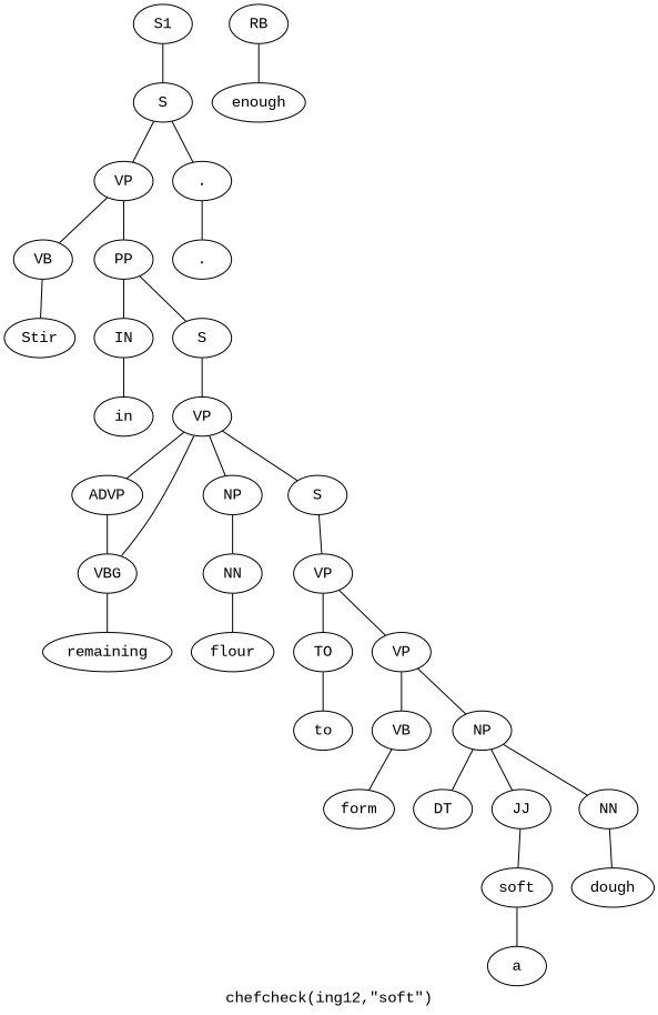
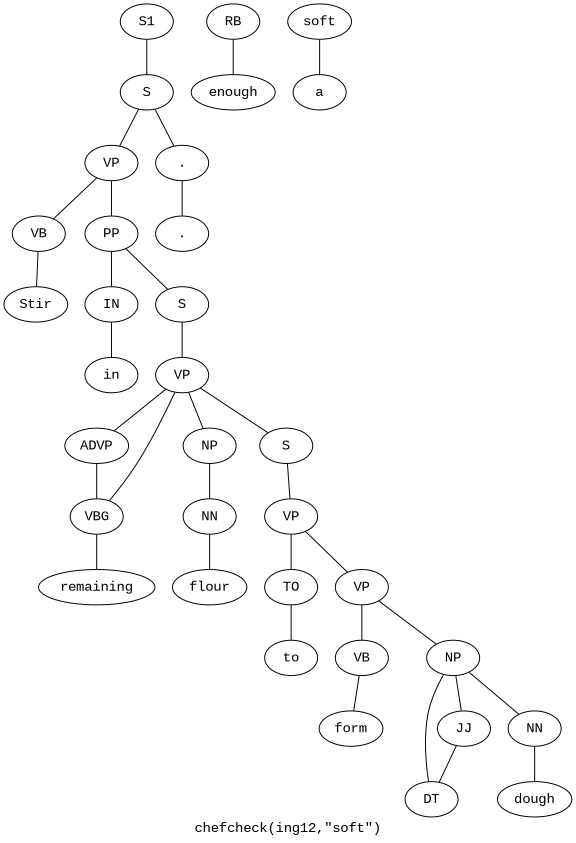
  graph {
    fontname="Liberation Mono"
    label="chefcheck(ing12,\"soft\")"
    node [fontname="Liberation Mono"]
    edge [fontname="Liberation Mono"]
    n1 [label=S1]
    n2 [label=S]
    n3 [label=VP]
    n4 [label="."]
    n5 [label=VB]
    n6 [label=PP]
    n7 [label="."]
    n8 [label=Stir]
    n9 [label=IN]
    n10 [label=S]
    n11 [label=in]
    n12 [label=VP]
    n13 [label=ADVP]
    n14 [label=VBG]
    n15 [label=NP]
    n16 [label=S]
    n17 [label=remaining]
    n18 [label=NN]
    n19 [label=VP]
    n20 [label=RB]
    n21 [label=enough]
    n22 [label=flour]
    n23 [label=TO]
    n24 [label=VP]
    n25 [label=to]
    n26 [label=VB]
    n27 [label=NP]
    n28 [label=form]
    n29 [label=DT]
    n30 [label=JJ]
    n31 [label=NN]
    n32 [label=soft]
    n33 [label=dough]
    n34 [label=a]
    n1 -- n2
    n2 -- n3
    n2 -- n4
    n3 -- n5
    n3 -- n6
    n4 -- n7
    n5 -- n8
    n6 -- n9
    n6 -- n10
    n9 -- n11
    n10 -- n12
    n12 -- n13
    n12 -- n14
    n12 -- n15
    n12 -- n16
    n13 -- n14
    n14 -- n17
    n15 -- n18
    n16 -- n19
    n18 -- n22
    n19 -- n23
    n19 -- n24
    n20 -- n21
    n23 -- n25
    n24 -- n26
    n24 -- n27
    n26 -- n28
    n27 -- n29
    n27 -- n30
    n27 -- n31
-   n30 -- n32
+   n30 -- n29
    n31 -- n33
    n32 -- n34
  }
